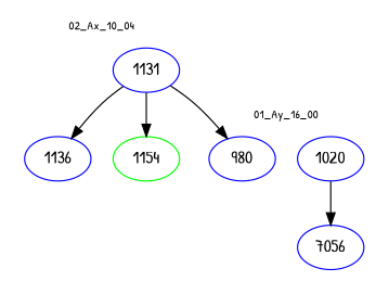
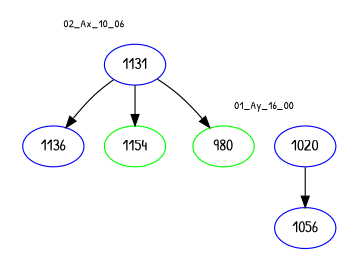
  digraph {
    fontname="Patrick Hand"
    node [color=blue fontname="Patrick Hand"]
    edge [color=black fontname="Patrick Hand"]
    n1 [label=1020]
-   n2 [label=980]
-   n3 [label=7056]
+   n2 [color=green label=980]
+   n3 [label=1056]
    n4 [label=1131]
    n5 [label=1136]
    n6 [color=green label=1154]
    subgraph cluster_1 {
      color=white
      fontsize=10
      label="01_Ay_16_00"
      n1
      n2
      n3
    }
    subgraph cluster_2 {
      color=white
      fontsize=10
-     label="02_Ax_10_04"
+     label="02_Ax_10_06"
      n4
      n5
      n6
    }
    n1 -> n3
    n4 -> n2
    n4 -> n5
    n4 -> n6
  }
